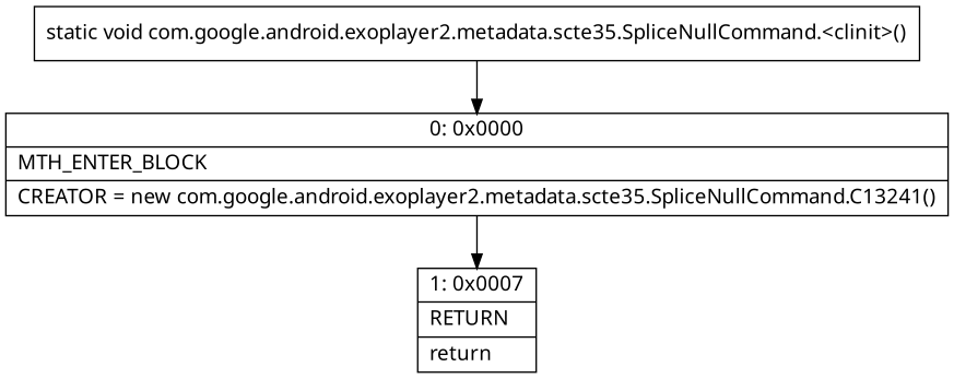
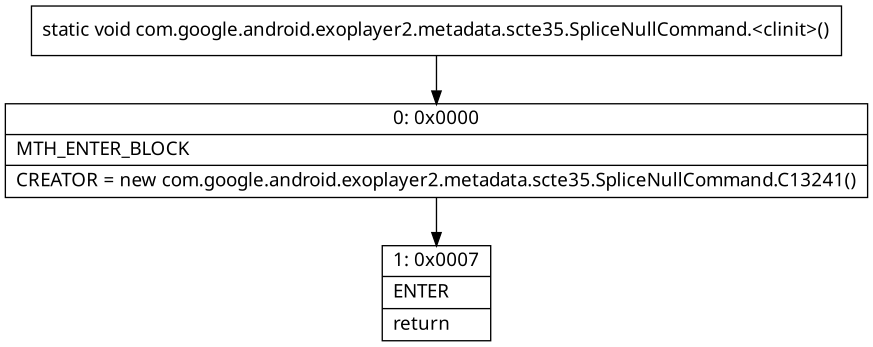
  digraph {
    fontname="Noto Sans"
    node [shape=record fontname="Noto Sans"]
    edge [fontname="Noto Sans"]
    n1 [label="{0\:\ 0x0000|MTH_ENTER_BLOCK\l|CREATOR = new com.google.android.exoplayer2.metadata.scte35.SpliceNullCommand.C13241()\l}"]
-   n2 [label="{1\:\ 0x0007|RETURN\l|return\l}"]
+   n2 [label="{1\:\ 0x0007|ENTER\l|return\l}"]
    n3 [label="{static void com.google.android.exoplayer2.metadata.scte35.SpliceNullCommand.\<clinit\>() }"]
    n1 -> n2
    n3 -> n1
  }
